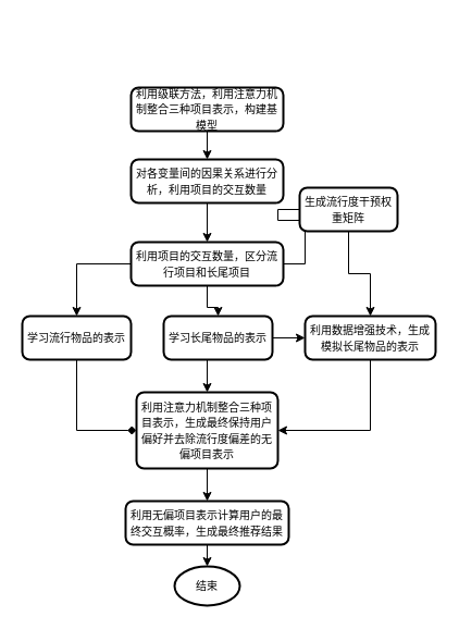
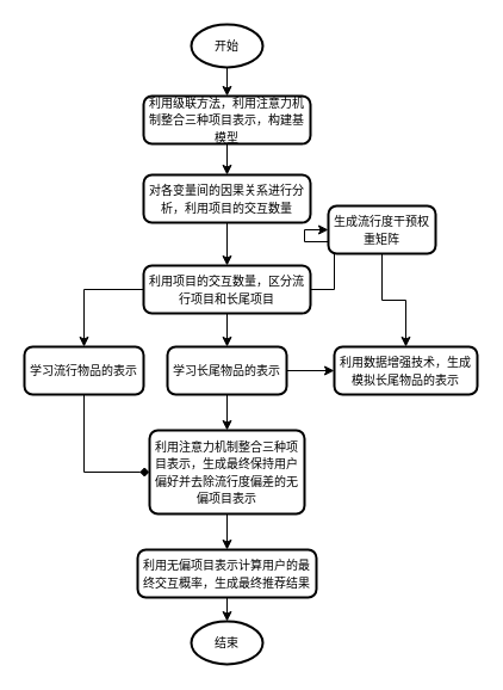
  <mxCell id="0" />
  <mxCell id="1" parent="0" />
+ <mxCell id="2" style="edgeStyle=orthogonalEdgeStyle;rounded=0;orthogonalLoop=1;jettySize=auto;html=1;exitX=0.5;exitY=1;exitDx=0;exitDy=0;exitPerimeter=0;entryX=0.5;entryY=0;entryDx=0;entryDy=0;" edge="1" parent="1" source="3" target="5"><mxGeometry relative="1" as="geometry" /></mxCell>
+ <mxCell id="3" value="&lt;font style=&quot;font-size: 10px;&quot;&gt;开始&lt;/font&gt;" style="strokeWidth=2;html=1;shape=mxgraph.flowchart.start_1;whiteSpace=wrap;aspect=fixed;" vertex="1" parent="1"><mxGeometry x="160" y="20" width="60" height="36" as="geometry" /></mxCell>
  <mxCell id="4" style="edgeStyle=orthogonalEdgeStyle;rounded=0;orthogonalLoop=1;jettySize=auto;html=1;exitX=0.5;exitY=1;exitDx=0;exitDy=0;entryX=0.5;entryY=0;entryDx=0;entryDy=0;" edge="1" parent="1" source="5" target="7"><mxGeometry relative="1" as="geometry" /></mxCell>
  <mxCell id="5" value="&lt;font style=&quot;font-size: 10px;&quot;&gt;利用级联方法，利用注意力机制整合三种项目表示，构建基模型&lt;/font&gt;" style="rounded=1;whiteSpace=wrap;html=1;absoluteArcSize=1;arcSize=14;strokeWidth=2;" vertex="1" parent="1"><mxGeometry x="120" y="80" width="140" height="40" as="geometry" /></mxCell>
  <mxCell id="6" style="edgeStyle=orthogonalEdgeStyle;rounded=0;orthogonalLoop=1;jettySize=auto;html=1;exitX=0.5;exitY=1;exitDx=0;exitDy=0;entryX=0.5;entryY=0;entryDx=0;entryDy=0;" edge="1" parent="1" source="7" target="18"><mxGeometry relative="1" as="geometry" /></mxCell>
  <mxCell id="7" value="&lt;font style=&quot;font-size: 10px;&quot;&gt;对各变量间的因果关系进行分析，利用项目的交互数量&lt;/font&gt;" style="rounded=1;whiteSpace=wrap;html=1;absoluteArcSize=1;arcSize=14;strokeWidth=2;" vertex="1" parent="1"><mxGeometry x="120" y="146" width="140" height="40" as="geometry" /></mxCell>
  <mxCell id="8" style="edgeStyle=orthogonalEdgeStyle;rounded=0;orthogonalLoop=1;jettySize=auto;html=1;exitX=0.5;exitY=1;exitDx=0;exitDy=0;entryX=0;entryY=0.5;entryDx=0;entryDy=0;endArrow=diamond;" edge="1" parent="1" source="9" target="20"><mxGeometry relative="1" as="geometry" /></mxCell>
  <mxCell id="9" value="&lt;font style=&quot;font-size: 10px;&quot;&gt;学习流行物品的表示&lt;/font&gt;" style="rounded=1;whiteSpace=wrap;html=1;absoluteArcSize=1;arcSize=14;strokeWidth=2;" vertex="1" parent="1"><mxGeometry x="20" y="290" width="100" height="40" as="geometry" /></mxCell>
  <mxCell id="10" style="edgeStyle=orthogonalEdgeStyle;rounded=0;orthogonalLoop=1;jettySize=auto;html=1;exitX=1;exitY=0.5;exitDx=0;exitDy=0;entryX=0;entryY=0.5;entryDx=0;entryDy=0;" edge="1" parent="1" source="12" target="14"><mxGeometry relative="1" as="geometry" /></mxCell>
  <mxCell id="11" style="edgeStyle=orthogonalEdgeStyle;rounded=0;orthogonalLoop=1;jettySize=auto;html=1;exitX=0.5;exitY=1;exitDx=0;exitDy=0;entryX=0.5;entryY=0;entryDx=0;entryDy=0;" edge="1" parent="1" source="12" target="20"><mxGeometry relative="1" as="geometry" /></mxCell>
- <mxCell id="12" value="&lt;font style=&quot;font-size: 10px;&quot;&gt;学习长尾物品的表示&lt;/font&gt;" style="rounded=1;whiteSpace=wrap;html=1;absoluteArcSize=1;arcSize=14;strokeWidth=2;" vertex="1" parent="1"><mxGeometry x="150" y="290" width="100" height="40" as="geometry" /></mxCell>
- <mxCell id="13" style="edgeStyle=orthogonalEdgeStyle;rounded=0;orthogonalLoop=1;jettySize=auto;html=1;exitX=0.5;exitY=1;exitDx=0;exitDy=0;entryX=1;entryY=0.5;entryDx=0;entryDy=0;" edge="1" parent="1" source="14" target="20"><mxGeometry relative="1" as="geometry" /></mxCell>
+ <mxCell id="12" value="&lt;font style=&quot;font-size: 10px;&quot;&gt;学习长尾物品的表示&lt;/font&gt;" style="rounded=1;whiteSpace=wrap;html=1;absoluteArcSize=1;arcSize=14;strokeWidth=2;" vertex="1" parent="1"><mxGeometry x="140" y="290" width="100" height="40" as="geometry" /></mxCell>
  <mxCell id="14" value="&lt;font style=&quot;font-size: 10px;&quot;&gt;利用数据增强技术，生成模拟长尾物品的表示&lt;/font&gt;" style="rounded=1;whiteSpace=wrap;html=1;absoluteArcSize=1;arcSize=14;strokeWidth=2;" vertex="1" parent="1"><mxGeometry x="280" y="290" width="120" height="40" as="geometry" /></mxCell>
  <mxCell id="15" style="edgeStyle=orthogonalEdgeStyle;rounded=0;orthogonalLoop=1;jettySize=auto;html=1;exitX=0.5;exitY=1;exitDx=0;exitDy=0;" edge="1" parent="1" source="18" target="12"><mxGeometry relative="1" as="geometry" /></mxCell>
  <mxCell id="16" style="edgeStyle=orthogonalEdgeStyle;rounded=0;orthogonalLoop=1;jettySize=auto;html=1;exitX=0;exitY=0.5;exitDx=0;exitDy=0;" edge="1" parent="1" source="18" target="9"><mxGeometry relative="1" as="geometry" /></mxCell>
- <mxCell id="17" style="edgeStyle=orthogonalEdgeStyle;rounded=0;orthogonalLoop=1;jettySize=auto;html=1;exitX=1;exitY=0.5;exitDx=0;exitDy=0;entryX=0;entryY=0.5;entryDx=0;entryDy=0;endArrow=none;" edge="1" parent="1" source="18" target="22"><mxGeometry relative="1" as="geometry" /></mxCell>
+ <mxCell id="17" style="edgeStyle=orthogonalEdgeStyle;rounded=0;orthogonalLoop=1;jettySize=auto;html=1;exitX=1;exitY=0.5;exitDx=0;exitDy=0;entryX=0;entryY=0.5;entryDx=0;entryDy=0;" edge="1" parent="1" source="18" target="22"><mxGeometry relative="1" as="geometry" /></mxCell>
  <mxCell id="18" value="&lt;font style=&quot;font-size: 10px;&quot;&gt;利用项目的交互数量，区分流行项目和长尾项目&lt;/font&gt;" style="rounded=1;whiteSpace=wrap;html=1;absoluteArcSize=1;arcSize=14;strokeWidth=2;" vertex="1" parent="1"><mxGeometry x="120" y="222" width="140" height="40" as="geometry" /></mxCell>
  <mxCell id="19" style="edgeStyle=orthogonalEdgeStyle;rounded=0;orthogonalLoop=1;jettySize=auto;html=1;exitX=0.5;exitY=1;exitDx=0;exitDy=0;entryX=0.5;entryY=0;entryDx=0;entryDy=0;" edge="1" parent="1" source="20" target="23"><mxGeometry relative="1" as="geometry" /></mxCell>
  <mxCell id="20" value="&lt;font style=&quot;font-size: 10px;&quot;&gt;利用注意力机制整合三种项目表示，生成最终保持用户偏好并去除流行度偏差的无偏项目表示&lt;/font&gt;" style="rounded=1;whiteSpace=wrap;html=1;absoluteArcSize=1;arcSize=14;strokeWidth=2;" vertex="1" parent="1"><mxGeometry x="125" y="360" width="130" height="70" as="geometry" /></mxCell>
  <mxCell id="21" style="edgeStyle=orthogonalEdgeStyle;rounded=0;orthogonalLoop=1;jettySize=auto;html=1;exitX=0.5;exitY=1;exitDx=0;exitDy=0;" edge="1" parent="1" source="22" target="14"><mxGeometry relative="1" as="geometry" /></mxCell>
  <mxCell id="22" value="&lt;font style=&quot;font-size: 10px;&quot;&gt;生成流行度干预权重矩阵&lt;/font&gt;" style="rounded=1;whiteSpace=wrap;html=1;absoluteArcSize=1;arcSize=14;strokeWidth=2;" vertex="1" parent="1"><mxGeometry x="275" y="172" width="90" height="40" as="geometry" /></mxCell>
  <mxCell id="23" value="&lt;font style=&quot;font-size: 10px;&quot;&gt;利用无偏项目表示计算用户的最终交互概率，生成最终推荐结果&lt;/font&gt;" style="rounded=1;whiteSpace=wrap;html=1;absoluteArcSize=1;arcSize=14;strokeWidth=2;" vertex="1" parent="1"><mxGeometry x="115" y="460" width="150" height="40" as="geometry" /></mxCell>
  <mxCell id="24" value="&lt;font style=&quot;font-size: 10px;&quot;&gt;结束&lt;/font&gt;" style="strokeWidth=2;html=1;shape=mxgraph.flowchart.start_1;whiteSpace=wrap;aspect=fixed;" vertex="1" parent="1"><mxGeometry x="160" y="520" width="60" height="36" as="geometry" /></mxCell>
  <mxCell id="25" style="edgeStyle=orthogonalEdgeStyle;rounded=0;orthogonalLoop=1;jettySize=auto;html=1;exitX=0.5;exitY=1;exitDx=0;exitDy=0;entryX=0.5;entryY=0;entryDx=0;entryDy=0;entryPerimeter=0;" edge="1" parent="1" source="23" target="24"><mxGeometry relative="1" as="geometry" /></mxCell>
